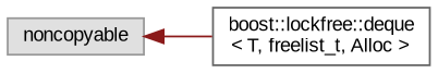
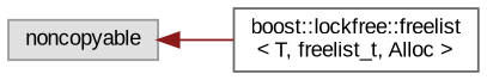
  digraph {
    rankdir=LR
    fontname="Liberation Sans"
    node [fontname="Liberation Sans" fontsize=10 shape=box style=filled]
    n1 [color=grey60 fillcolor="#E0E0E0" height=0.2 label=noncopyable width=0.4]
-   n2 [color=grey40 fillcolor=white height=0.2 label="boost::lockfree::deque\l\< T, freelist_t, Alloc \>" width=0.4]
+   n2 [color=grey40 fillcolor=white height=0.2 label="boost::lockfree::freelist\l\< T, freelist_t, Alloc \>" width=0.4]
    n1 -> n2 [color=firebrick4 dir=back fontname="Liberation Sans" fontsize=10 labelfontname=Helvetica labelfontsize=10 style=solid]
  }
